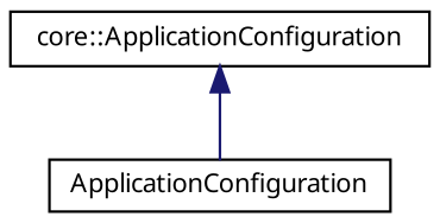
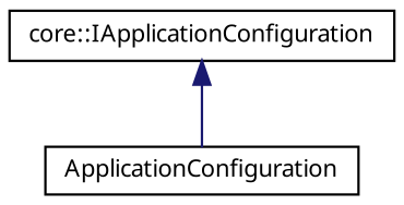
  digraph {
    rankdir=TB
    fontname="Noto Sans"
    node [color=black fillcolor=white fontname="Noto Sans" fontsize=10 shape=record style=filled]
-   n1 [height=0.2 label="core::ApplicationConfiguration" width=0.4]
+   n1 [height=0.2 label="core::IApplicationConfiguration" width=0.4]
    n2 [height=0.2 label=ApplicationConfiguration width=0.4]
    n1 -> n2 [color=midnightblue dir=back fontname="Noto Sans" fontsize=10 labelfontname=Helvetica labelfontsize=10 style=solid]
  }
